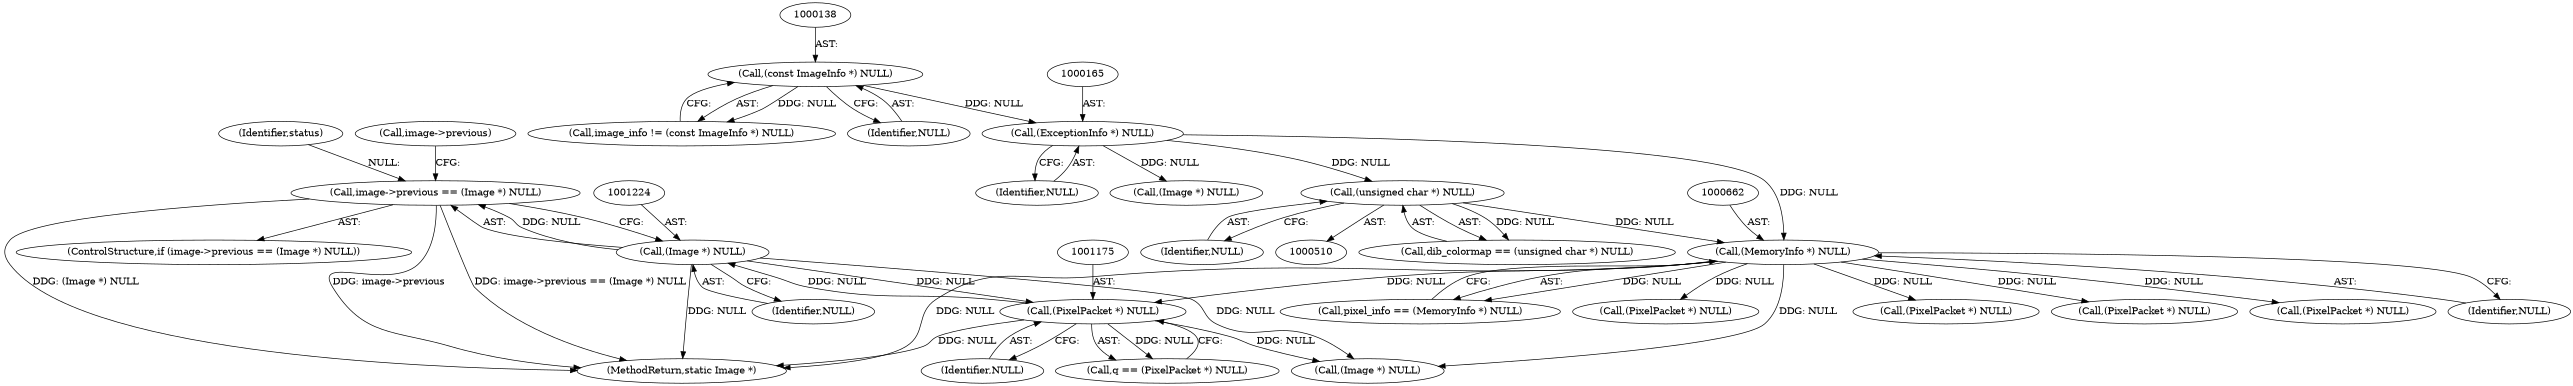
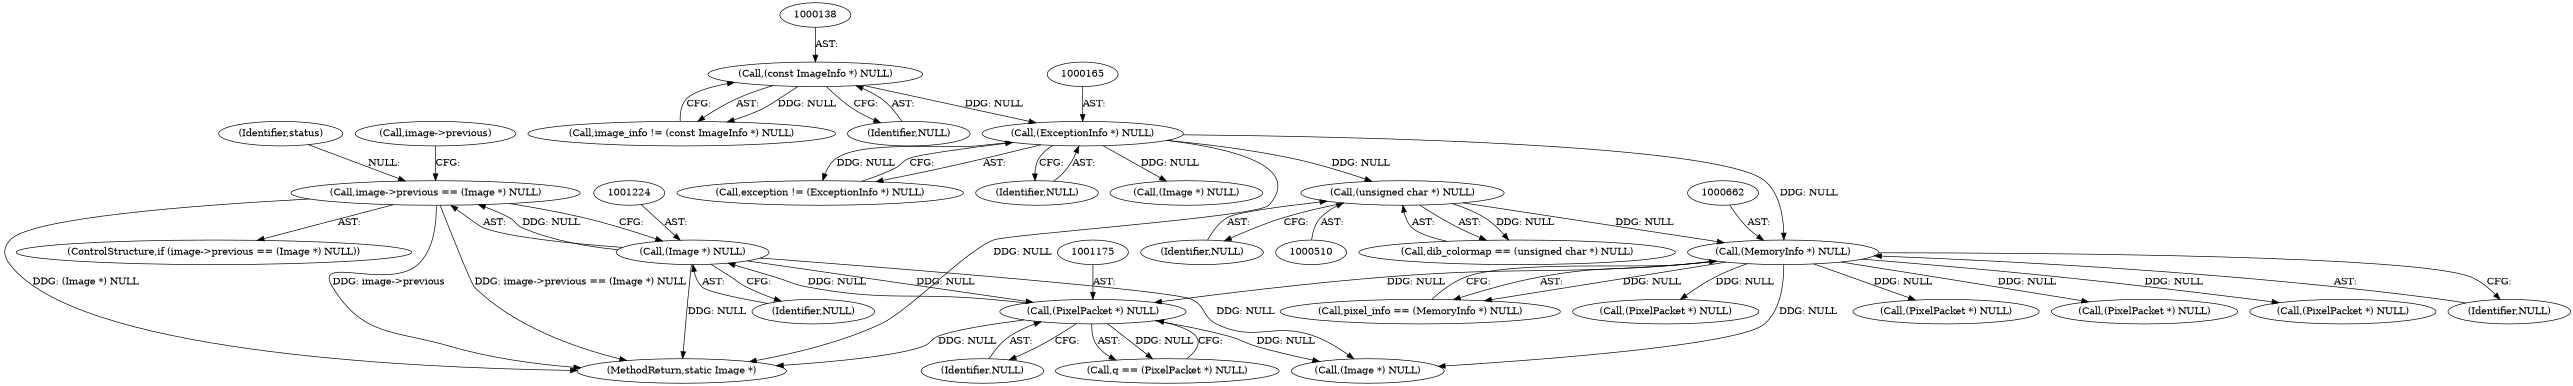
  digraph {
    n1 [label="(Call,image->previous == (Image *) NULL)"]
    n2 [label="(Call,(Image *) NULL)"]
    n3 [label="(ControlStructure,if (image->previous == (Image *) NULL))"]
    n4 [label="(MethodReturn,static Image *)"]
    n5 [label="(Call,(PixelPacket *) NULL)"]
    n6 [label="(Identifier,NULL)"]
    n7 [label="(Call,(Image *) NULL)"]
    n8 [label="(Identifier,NULL)"]
    n9 [label="(Call,q == (PixelPacket *) NULL)"]
    n10 [label="(Call,(MemoryInfo *) NULL)"]
    n11 [label="(Call,(PixelPacket *) NULL)"]
    n12 [label="(Call,(PixelPacket *) NULL)"]
    n13 [label="(Call,(PixelPacket *) NULL)"]
    n14 [label="(Identifier,NULL)"]
    n15 [label="(Call,pixel_info == (MemoryInfo *) NULL)"]
    n16 [label="(Call,(PixelPacket *) NULL)"]
    n17 [label="(Call,(unsigned char *) NULL)"]
    n18 [label="(Call,dib_colormap == (unsigned char *) NULL)"]
    n19 [label="(Identifier,NULL)"]
    n20 [label="(Call,(ExceptionInfo *) NULL)"]
+   n21 [label="(Call,exception != (ExceptionInfo *) NULL)"]
    n22 [label="(Identifier,NULL)"]
    n23 [label="(Call,(Image *) NULL)"]
    n24 [label="(Call,(const ImageInfo *) NULL)"]
    n25 [label="(Call,image_info != (const ImageInfo *) NULL)"]
    n26 [label="(Identifier,NULL)"]
    n27 [label="(Identifier,status)"]
    n28 [label="(Call,image->previous)"]
    1001224
    1001175
    1000662
    1000510
    1000165
    1000138
    n1 -> n2 [label="CFG: "]
    n1 -> n3 [label="AST: "]
    n1 -> n4 [label="DDG: (Image *) NULL"]
    n1 -> n4 [label="DDG: image->previous"]
    n1 -> n4 [label="DDG: image->previous == (Image *) NULL"]
    n2 -> n1 [label="AST: "]
    n2 -> n1 [label="DDG: NULL"]
    n2 -> n4 [label="DDG: NULL"]
    n2 -> n5 [label="DDG: NULL"]
    n2 -> n6 [label="CFG: "]
    n2 -> n7 [label="DDG: NULL"]
    n5 -> n2 [label="DDG: NULL"]
    n5 -> n4 [label="DDG: NULL"]
    n5 -> n7 [label="DDG: NULL"]
    n5 -> n8 [label="CFG: "]
    n5 -> n9 [label="AST: "]
    n5 -> n9 [label="DDG: NULL"]
    n6 -> n2 [label="AST: "]
    n8 -> n5 [label="AST: "]
    n9 -> n5 [label="CFG: "]
-   n10 -> n4 [label="DDG: NULL"]
+   n20 -> n4 [label="DDG: NULL"]
    n10 -> n5 [label="DDG: NULL"]
    n10 -> n7 [label="DDG: NULL"]
    n10 -> n11 [label="DDG: NULL"]
    n10 -> n12 [label="DDG: NULL"]
    n10 -> n13 [label="DDG: NULL"]
    n10 -> n14 [label="CFG: "]
    n10 -> n15 [label="AST: "]
    n10 -> n15 [label="DDG: NULL"]
    n10 -> n16 [label="DDG: NULL"]
    n14 -> n10 [label="AST: "]
    n15 -> n10 [label="CFG: "]
    n17 -> n10 [label="DDG: NULL"]
    n17 -> n18 [label="AST: "]
    n17 -> n18 [label="DDG: NULL"]
    n17 -> n19 [label="CFG: "]
    n18 -> n17 [label="AST: "]
    n19 -> n17 [label="AST: "]
    n20 -> n10 [label="DDG: NULL"]
    n20 -> n17 [label="DDG: NULL"]
+   n20 -> n21 [label="AST: "]
+   n20 -> n21 [label="DDG: NULL"]
    n20 -> n22 [label="CFG: "]
    n20 -> n23 [label="DDG: NULL"]
+   n21 -> n20 [label="CFG: "]
    n22 -> n20 [label="AST: "]
    n24 -> n20 [label="DDG: NULL"]
    n24 -> n25 [label="AST: "]
    n24 -> n25 [label="DDG: NULL"]
    n24 -> n26 [label="CFG: "]
    n25 -> n24 [label="CFG: "]
    n26 -> n24 [label="AST: "]
    n27 -> n1 [label="NULL: "]
    n28 -> n1 [label="CFG: "]
    1001224 -> n2 [label="AST: "]
    1001175 -> n5 [label="AST: "]
    1000662 -> n10 [label="AST: "]
-   n17 -> 1000510 [label="AST: "]
+   1000510 -> n17 [label="AST: "]
    1000165 -> n20 [label="AST: "]
    1000138 -> n24 [label="AST: "]
  }
